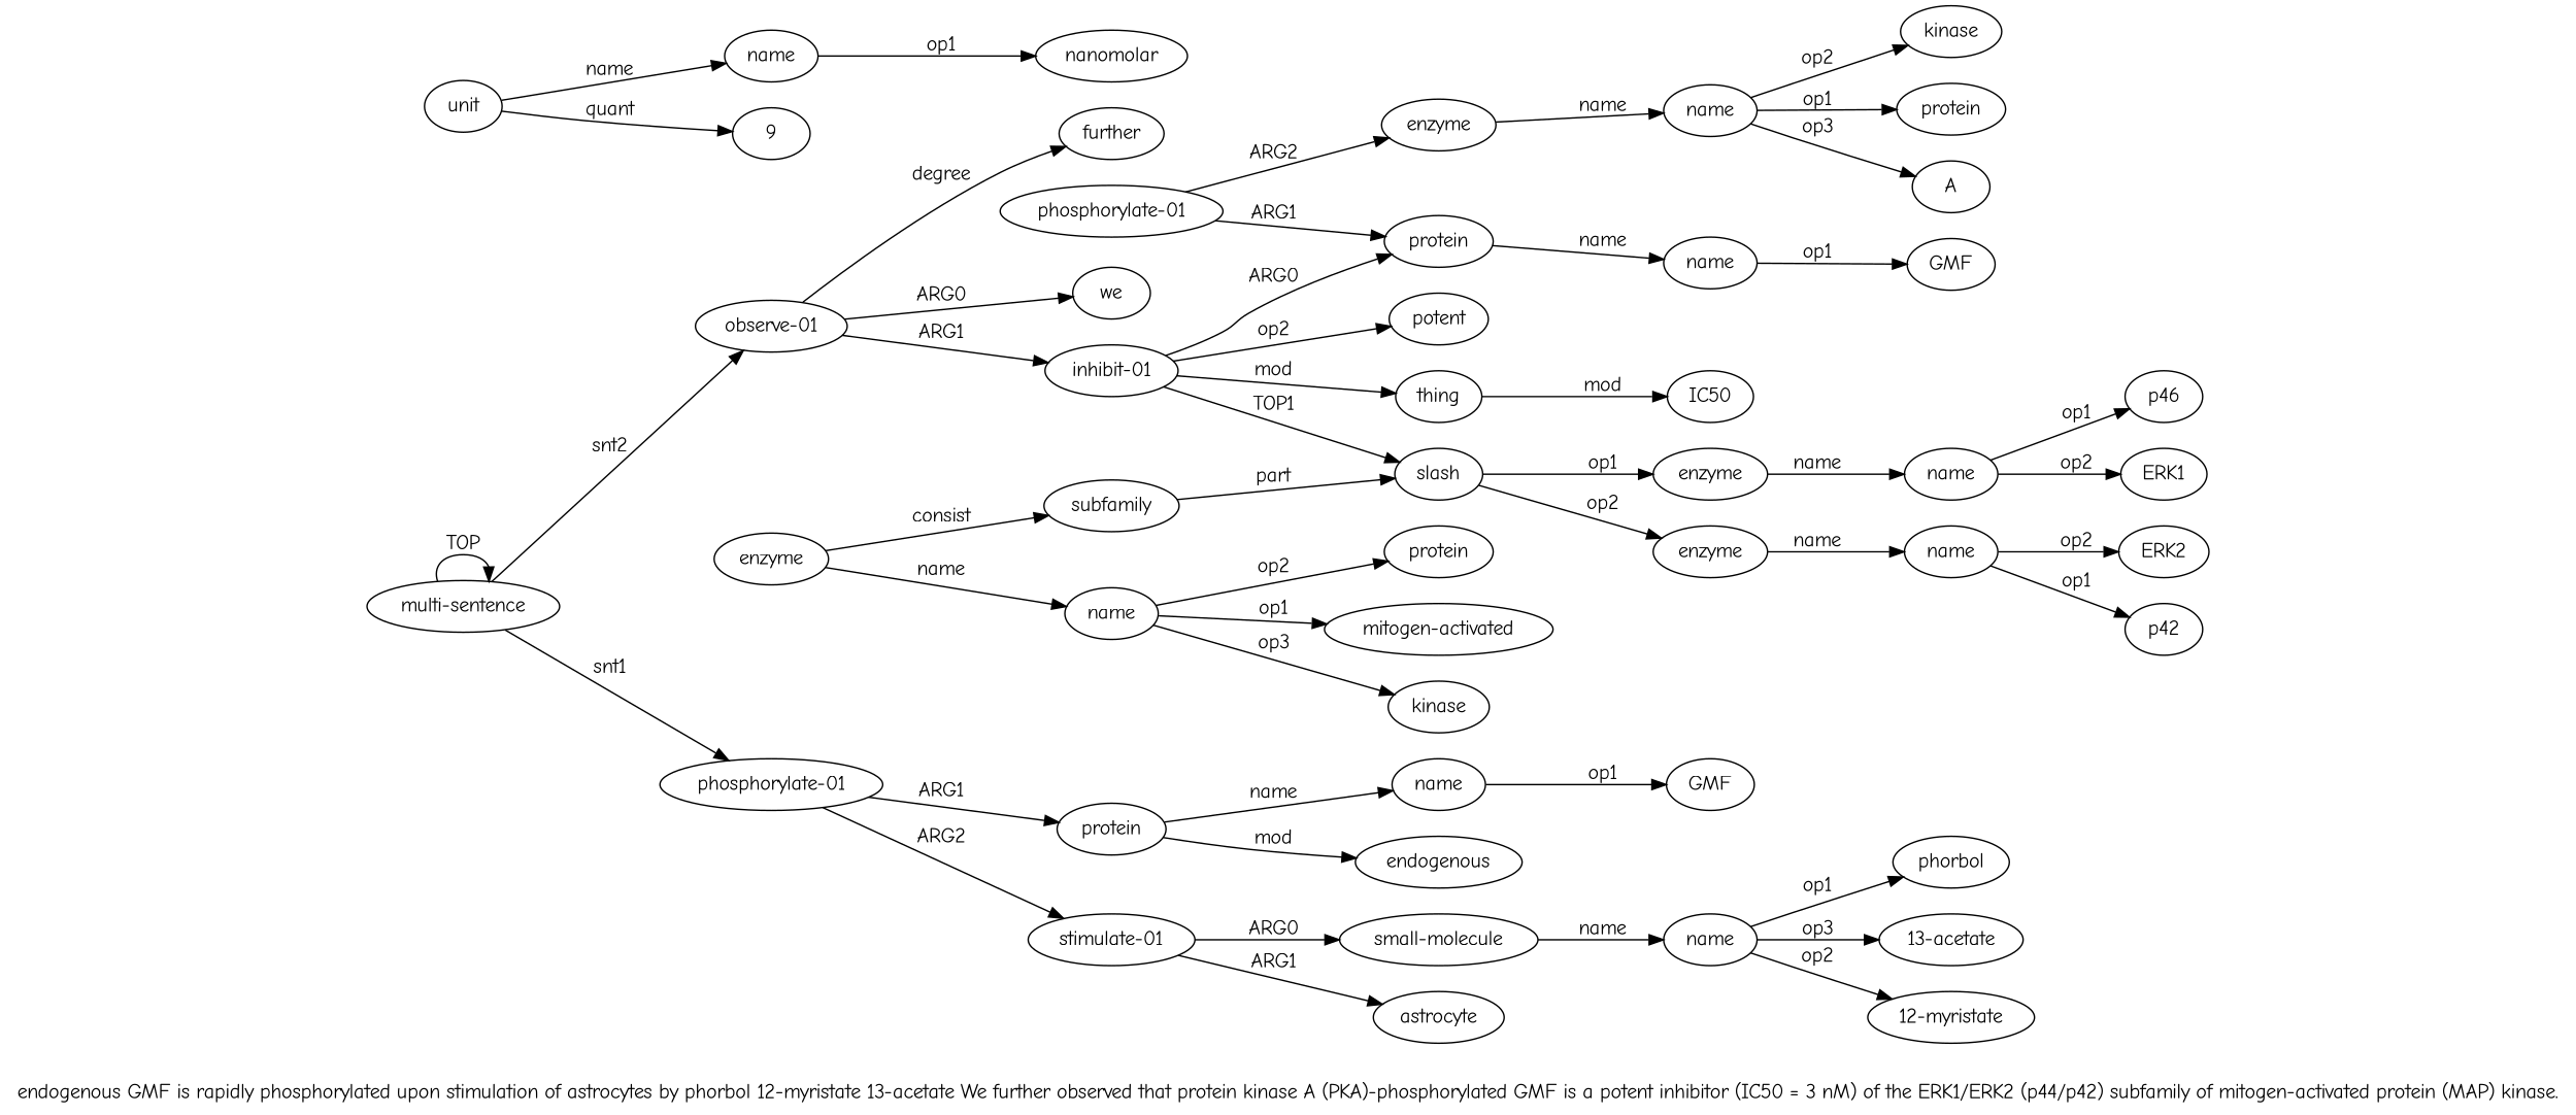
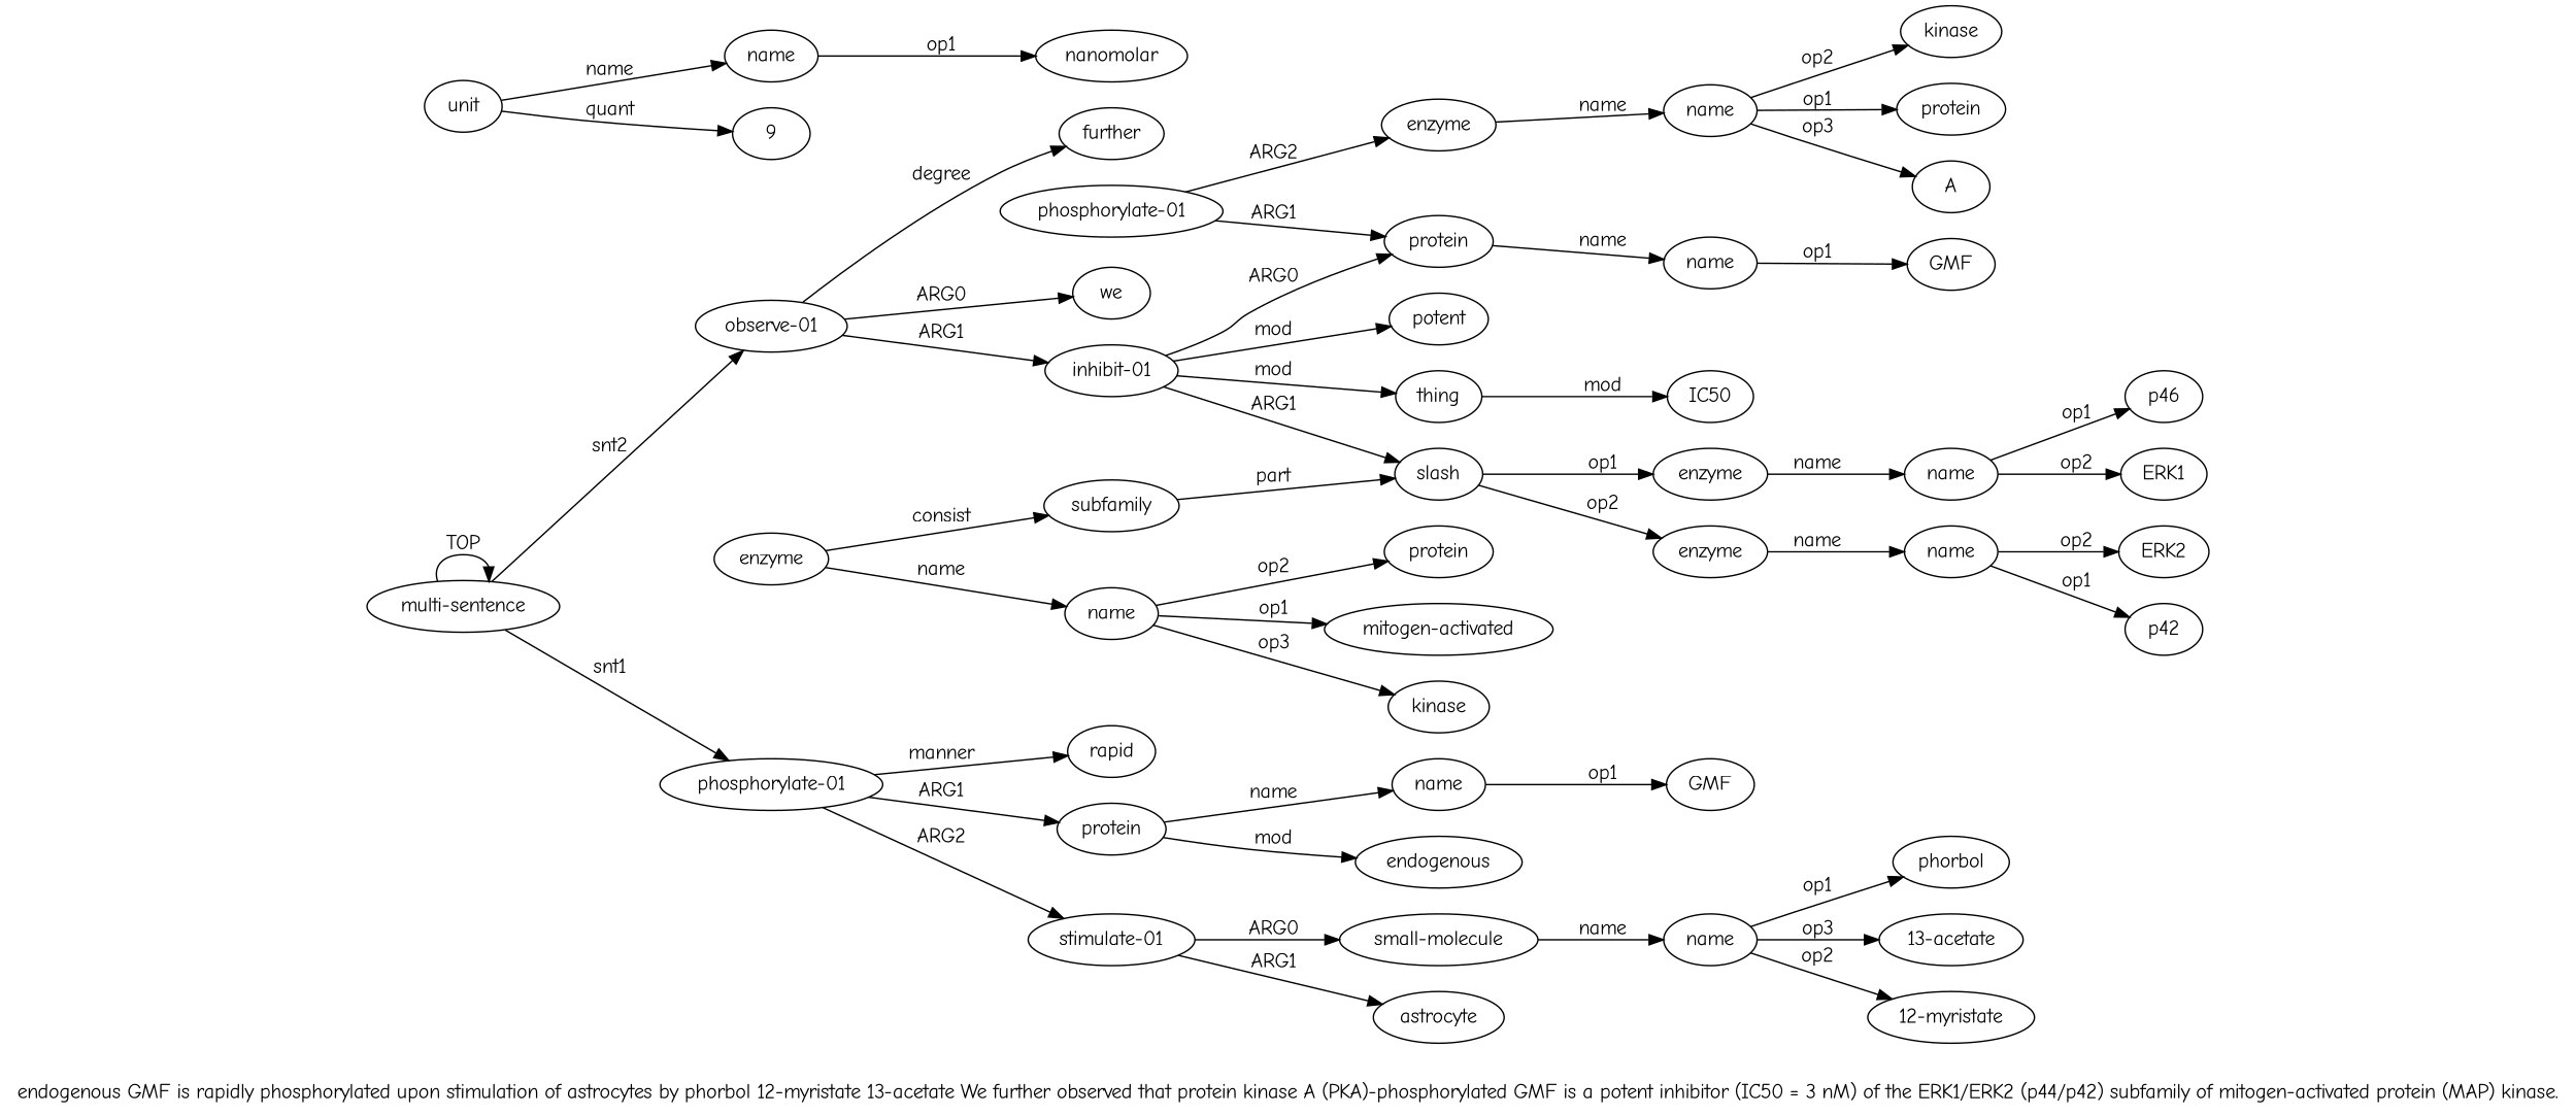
  digraph {
    fontname="Comic Neue"
    label="endogenous GMF is rapidly phosphorylated upon stimulation of astrocytes by phorbol 12-myristate 13-acetate We further observed that protein kinase A (PKA)-phosphorylated GMF is a potent inhibitor (IC50 = 3 nM) of the ERK1/ERK2 (p44/p42) subfamily of mitogen-activated protein (MAP) kinase."
    rankdir=LR
    node [color=black fontname="Comic Neue" gold_ind=-1 gold_label=name test_ind=-1 test_label=name]
    edge [color=black fontname="Comic Neue" gold_label=op1 test_label=op1]
    n1 [gold_ind=20 label=name test_ind=20]
    n2 [gold_label=p44 label=p46 test_label=p44]
    n3 [gold_label=ERK1 label=ERK1 test_label=ERK1]
    n4 [gold_ind=21 gold_label=enzyme label=enzyme test_ind=21 test_label=enzyme]
    n5 [gold_ind=22 label=name test_ind=22]
    n6 [gold_label=ERK2 label=ERK2 test_label=ERK2]
    n7 [gold_label=p42 label=p42 test_label=p42]
    n8 [gold_ind=23 gold_label=subfamily label=subfamily test_ind=23 test_label=subfamily]
    n9 [gold_ind=18 gold_label=slash label=slash test_ind=18 test_label=slash]
    n10 [gold_ind=19 gold_label=enzyme label=enzyme test_ind=19 test_label=enzyme]
    n11 [gold_ind=24 gold_label=enzyme label=enzyme test_ind=24 test_label=enzyme]
    n12 [gold_ind=25 label=name test_ind=25]
    n13 [gold_label="mitogen-activated" label="mitogen-activated" test_label="mitogen-activated"]
    n14 [gold_label=kinase label=kinase test_label=kinase]
    n15 [gold_label=protein label=protein test_label=protein]
    n16 [gold_ind=26 gold_label=potent label=potent test_ind=26 test_label=potent]
    n17 [gold_ind=27 gold_label=thing label=thing test_ind=27 test_label=thing]
    n18 [gold_label=IC50 label=IC50 test_label=IC50]
    n19 [gold_ind=29 gold_label=unit label=unit test_ind=29 test_label=unit]
    n20 [gold_ind=30 label=name test_ind=30]
    n21 [gold_label=3 label=9 test_label=3]
    n22 [gold_label=nanomolar label=nanomolar test_label=nanomolar]
    n23 [gold_ind=31 gold_label=further label=further test_ind=31 test_label=further]
    n24 [gold_label=phorbol label=phorbol test_label=phorbol]
    n25 [gold_label=kinase label=kinase test_label=kinase]
    n26 [gold_label=GMF label=GMF test_label=GMF]
    n27 [gold_label=GMF label=GMF test_label=GMF]
    n28 [gold_ind=15 gold_label="phosphorylate-01" label="phosphorylate-01" test_ind=15 test_label="phosphorylate-01"]
    n29 [gold_ind=16 gold_label=enzyme label=enzyme test_ind=16 test_label=enzyme]
    n30 [gold_ind=13 gold_label=protein label=protein test_ind=13 test_label=protein]
    n31 [gold_ind=17 label=name test_ind=17]
    n32 [gold_ind=14 label=name test_ind=14]
    n33 [gold_label=protein label=protein test_label=protein]
    n34 [gold_label=A label=A test_label=A]
    n35 [gold_ind=11 gold_label=we label=we test_ind=11 test_label=we]
    n36 [gold_ind=10 gold_label="observe-01" label="observe-01" test_ind=10 test_label="observe-01"]
    n37 [gold_ind=12 gold_label="inhibit-01" label="inhibit-01" test_ind=12 test_label="inhibit-01"]
    n38 [gold_ind=1 gold_label="phosphorylate-01" label="phosphorylate-01" test_ind=1 test_label="phosphorylate-01"]
    n39 [gold_ind=2 gold_label=protein label=protein test_ind=2 test_label=protein]
    n40 [gold_ind=5 gold_label="stimulate-01" label="stimulate-01" test_ind=5 test_label="stimulate-01"]
+   n41 [gold_ind=9 gold_label=rapid label=rapid test_ind=9 test_label=rapid]
    n42 [gold_ind=3 label=name test_ind=3]
    n43 [gold_ind=4 gold_label=endogenous label=endogenous test_ind=4 test_label=endogenous]
    n44 [gold_ind=6 gold_label="small-molecule" label="small-molecule" test_ind=6 test_label="small-molecule"]
    n45 [gold_ind=8 gold_label=astrocyte label=astrocyte test_ind=8 test_label=astrocyte]
    n46 [gold_ind=7 label=name test_ind=7]
    n47 [gold_ind=0 gold_label="multi-sentence" label="multi-sentence" test_ind=0 test_label="multi-sentence"]
    n48 [gold_label="13-acetate" label="13-acetate" test_label="13-acetate"]
    n49 [gold_label="12-myristate" label="12-myristate" test_label="12-myristate"]
    n1 -> n2 [label=op1]
    n1 -> n3 [gold_label=op2 label=op2 test_label=op2]
    n4 -> n5 [gold_label=name label=name test_label=name]
    n5 -> n6 [gold_label=op2 label=op2 test_label=op2]
    n5 -> n7 [label=op1]
    n8 -> n9 [gold_label=part label=part test_label=part]
    n9 -> n4 [gold_label=op2 label=op2 test_label=op2]
    n9 -> n10 [label=op1]
    n10 -> n1 [gold_label=name label=name test_label=name]
    n11 -> n8 [gold_label=consist label=consist test_label=consist]
    n11 -> n12 [gold_label=name label=name test_label=name]
    n12 -> n13 [label=op1]
    n12 -> n14 [gold_label=op3 label=op3 test_label=op3]
    n12 -> n15 [gold_label=op2 label=op2 test_label=op2]
    n17 -> n18 [gold_label=mod label=mod test_label=mod]
    n19 -> n20 [gold_label=name label=name test_label=name]
    n19 -> n21 [gold_label=quant label=quant test_label=quant]
    n20 -> n22 [label=op1]
    n28 -> n29 [gold_label=ARG2 label=ARG2 test_label=ARG2]
    n28 -> n30 [gold_label=ARG1 label=ARG1 test_label=ARG1]
    n29 -> n31 [gold_label=name label=name test_label=name]
    n30 -> n32 [gold_label=name label=name test_label=name]
    n31 -> n25 [gold_label=op2 label=op2 test_label=op2]
    n31 -> n33 [label=op1]
    n31 -> n34 [gold_label=op3 label=op3 test_label=op3]
    n32 -> n26 [label=op1]
    n36 -> n23 [gold_label=degree label=degree test_label=degree]
    n36 -> n35 [gold_label=ARG0 label=ARG0 test_label=ARG0]
    n36 -> n37 [gold_label=ARG1 label=ARG1 test_label=ARG1]
-   n37 -> n9 [gold_label=ARG1 label=TOP1 test_label=ARG1]
-   n37 -> n16 [gold_label=mod label=op2 test_label=mod]
+   n37 -> n9 [gold_label=ARG1 label=ARG1 test_label=ARG1]
+   n37 -> n16 [gold_label=mod label=mod test_label=mod]
    n37 -> n17 [gold_label=mod label=mod test_label=mod]
    n37 -> n30 [gold_label=ARG0 label=ARG0 test_label=ARG0]
    n38 -> n39 [gold_label=ARG1 label=ARG1 test_label=ARG1]
    n38 -> n40 [gold_label=ARG2 label=ARG2 test_label=ARG2]
+   n38 -> n41 [gold_label=manner label=manner test_label=manner]
    n39 -> n42 [gold_label=name label=name test_label=name]
    n39 -> n43 [gold_label=mod label=mod test_label=mod]
    n40 -> n44 [gold_label=ARG0 label=ARG0 test_label=ARG0]
    n40 -> n45 [gold_label=ARG1 label=ARG1 test_label=ARG1]
    n42 -> n27 [label=op1]
    n44 -> n46 [gold_label=name label=name test_label=name]
    n46 -> n24 [label=op1]
    n46 -> n48 [gold_label=op3 label=op3 test_label=op3]
    n46 -> n49 [gold_label=op2 label=op2 test_label=op2]
    n47 -> n36 [gold_label=snt2 label=snt2 test_label=snt2]
    n47 -> n38 [gold_label=snt1 label=snt1 test_label=snt1]
    n47 -> n47 [gold_label=TOP label=TOP test_label=TOP]
  }
